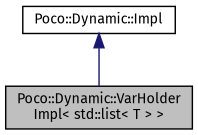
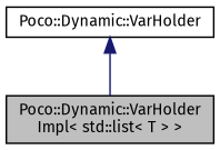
  digraph {
    fontname="Fira Sans"
    node [color=black fontname="Fira Sans" fontsize=10 shape=record style=filled]
    n1 [fillcolor=grey75 fontcolor=black height=0.2 label="Poco::Dynamic::VarHolder\lImpl\< std::list\< T \> \>" width=0.4]
-   n2 [fillcolor=white height=0.2 label="Poco::Dynamic::Impl" width=0.4]
+   n2 [fillcolor=white height=0.2 label="Poco::Dynamic::VarHolder" width=0.4]
    n2 -> n1 [color=midnightblue dir=back fontname="Fira Sans" fontsize=10 labelfontname=Helvetica labelfontsize=10 style=solid]
  }
